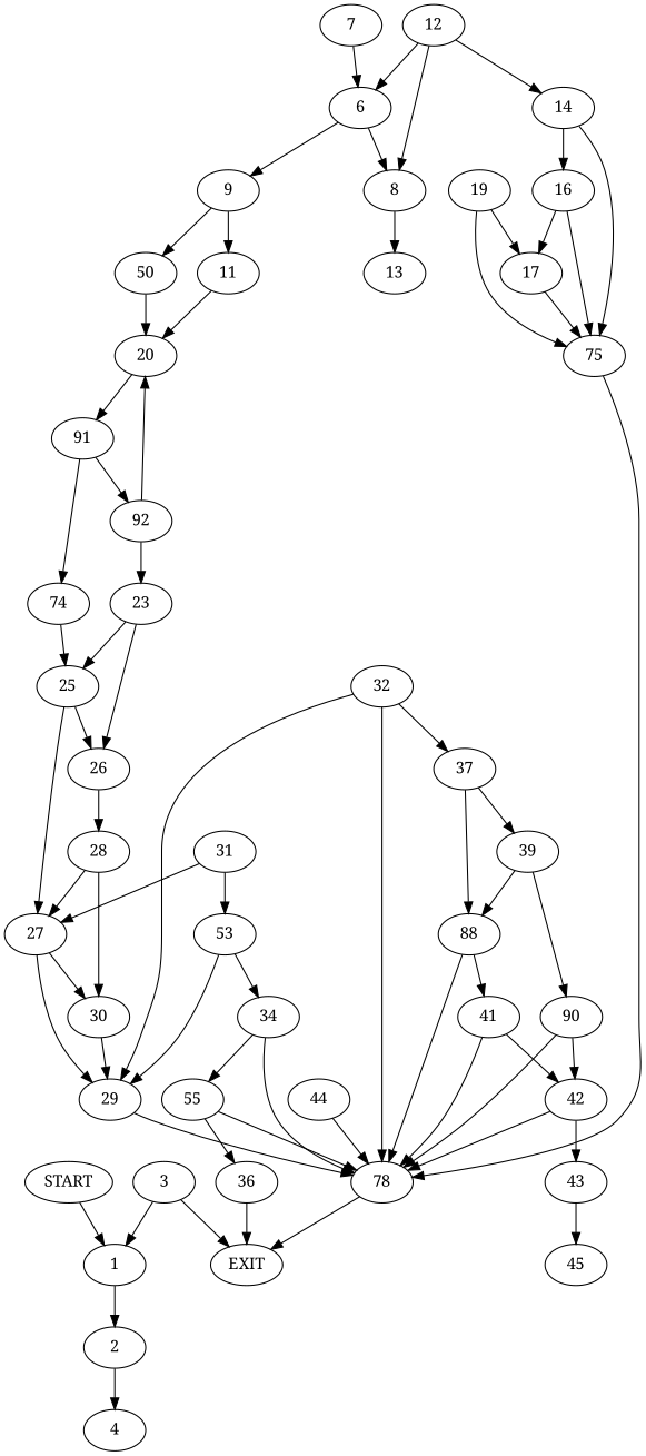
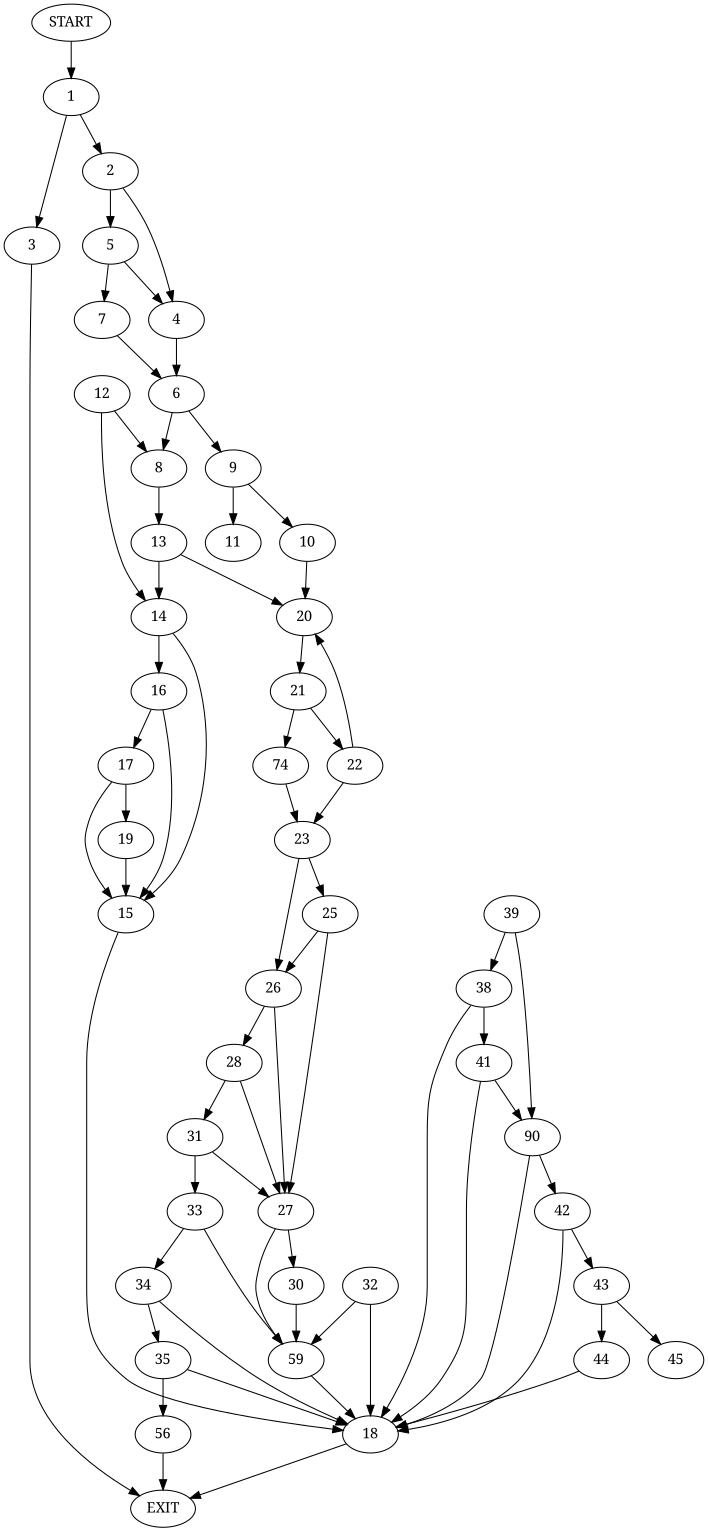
  digraph {
    fontname="Noto Serif"
    node [fontname="Noto Serif"]
    edge [fontname="Noto Serif"]
    n1 [label=START]
    1
    2
    3
    n5 [label=EXIT]
    4
+   5
    6
    7
    8
    9
    13
-   10 [label=50]
+   10
    11
    12
    14
    20
-   21 [label=91]
-   15 [label=75]
+   21
+   15
    16
-   18 [label=78]
+   18
    17
    19
-   22 [label=92]
+   22
    n25 [label=74]
    23
    25
    26
    27
    28
-   29
+   29 [label=59]
    30
    31
-   33 [label=53]
+   33
    32
-   37
    34
-   38 [label=88]
+   38
    39
-   35 [label=55]
-   36
+   35
+   36 [label=56]
    41
    n43 [label=90]
    42
    43
    44
    45
    n1 -> 1
    1 -> 2
-   3 -> 1
+   1 -> 3
    2 -> 4
+   2 -> 5
    3 -> n5
-   12 -> 6
+   4 -> 6
+   5 -> 4
+   5 -> 7
    6 -> 8
    6 -> 9
    7 -> 6
    8 -> 13
    9 -> 10
    9 -> 11
+   13 -> 14
    10 -> 20
-   11 -> 20
+   13 -> 20
    12 -> 8
    12 -> 14
    14 -> 15
    14 -> 16
    20 -> 21
    21 -> 22
    21 -> n25
    15 -> 18
    16 -> 15
    16 -> 17
    18 -> n5
    17 -> 15
-   19 -> 17
+   17 -> 19
    19 -> 15
    22 -> 20
    22 -> 23
-   n25 -> 25
+   n25 -> 23
    23 -> 25
    23 -> 26
    25 -> 26
    25 -> 27
+   26 -> 27
    26 -> 28
    27 -> 29
    27 -> 30
    28 -> 27
-   28 -> 30
+   28 -> 31
    29 -> 18
    30 -> 29
    31 -> 27
    31 -> 33
    33 -> 29
    33 -> 34
    32 -> 18
    32 -> 29
-   32 -> 37
-   37 -> 38
-   37 -> 39
    34 -> 18
    34 -> 35
    38 -> 18
    38 -> 41
    39 -> 38
    39 -> n43
    35 -> 18
    35 -> 36
    36 -> n5
    41 -> 18
-   41 -> 42
+   41 -> n43
    n43 -> 18
    n43 -> 42
    42 -> 18
    42 -> 43
+   43 -> 44
    43 -> 45
    44 -> 18
  }
